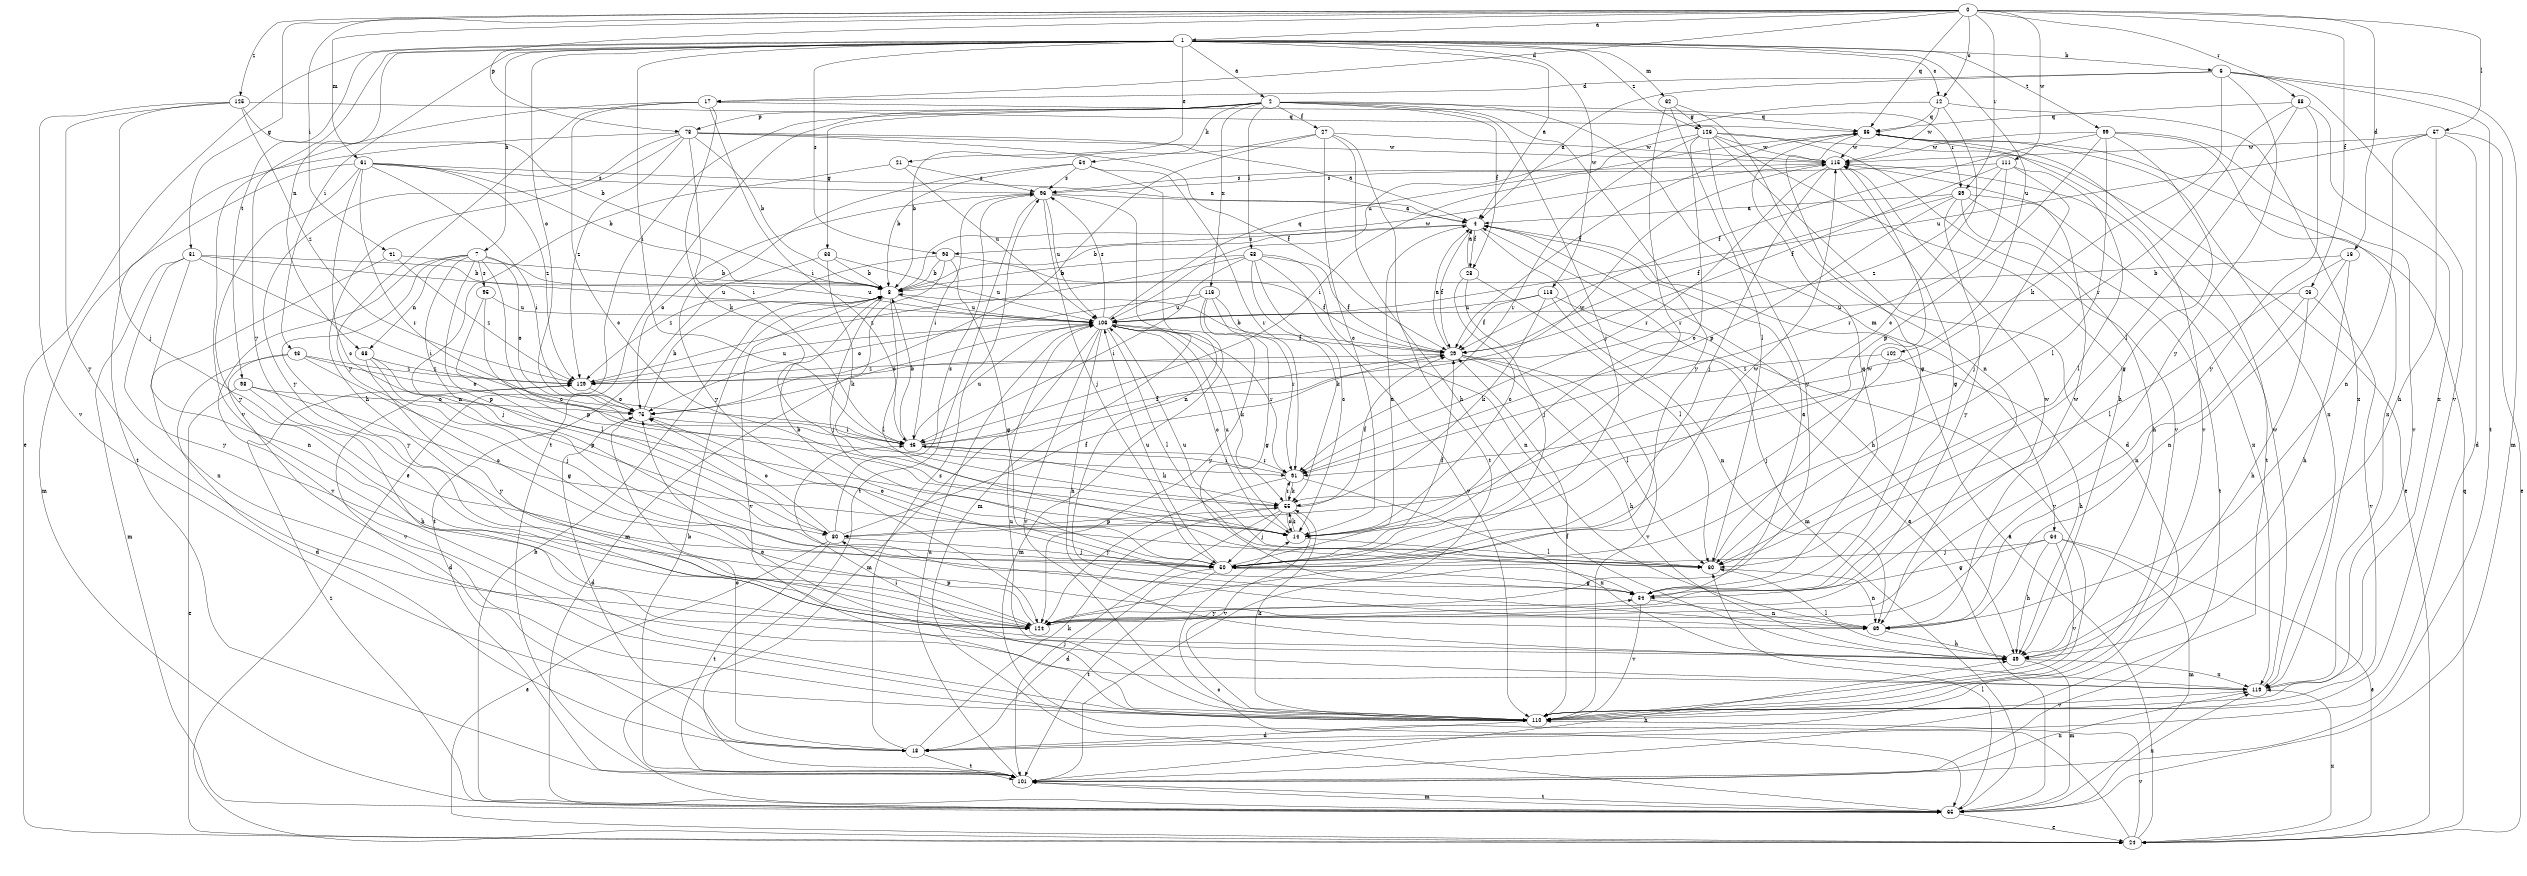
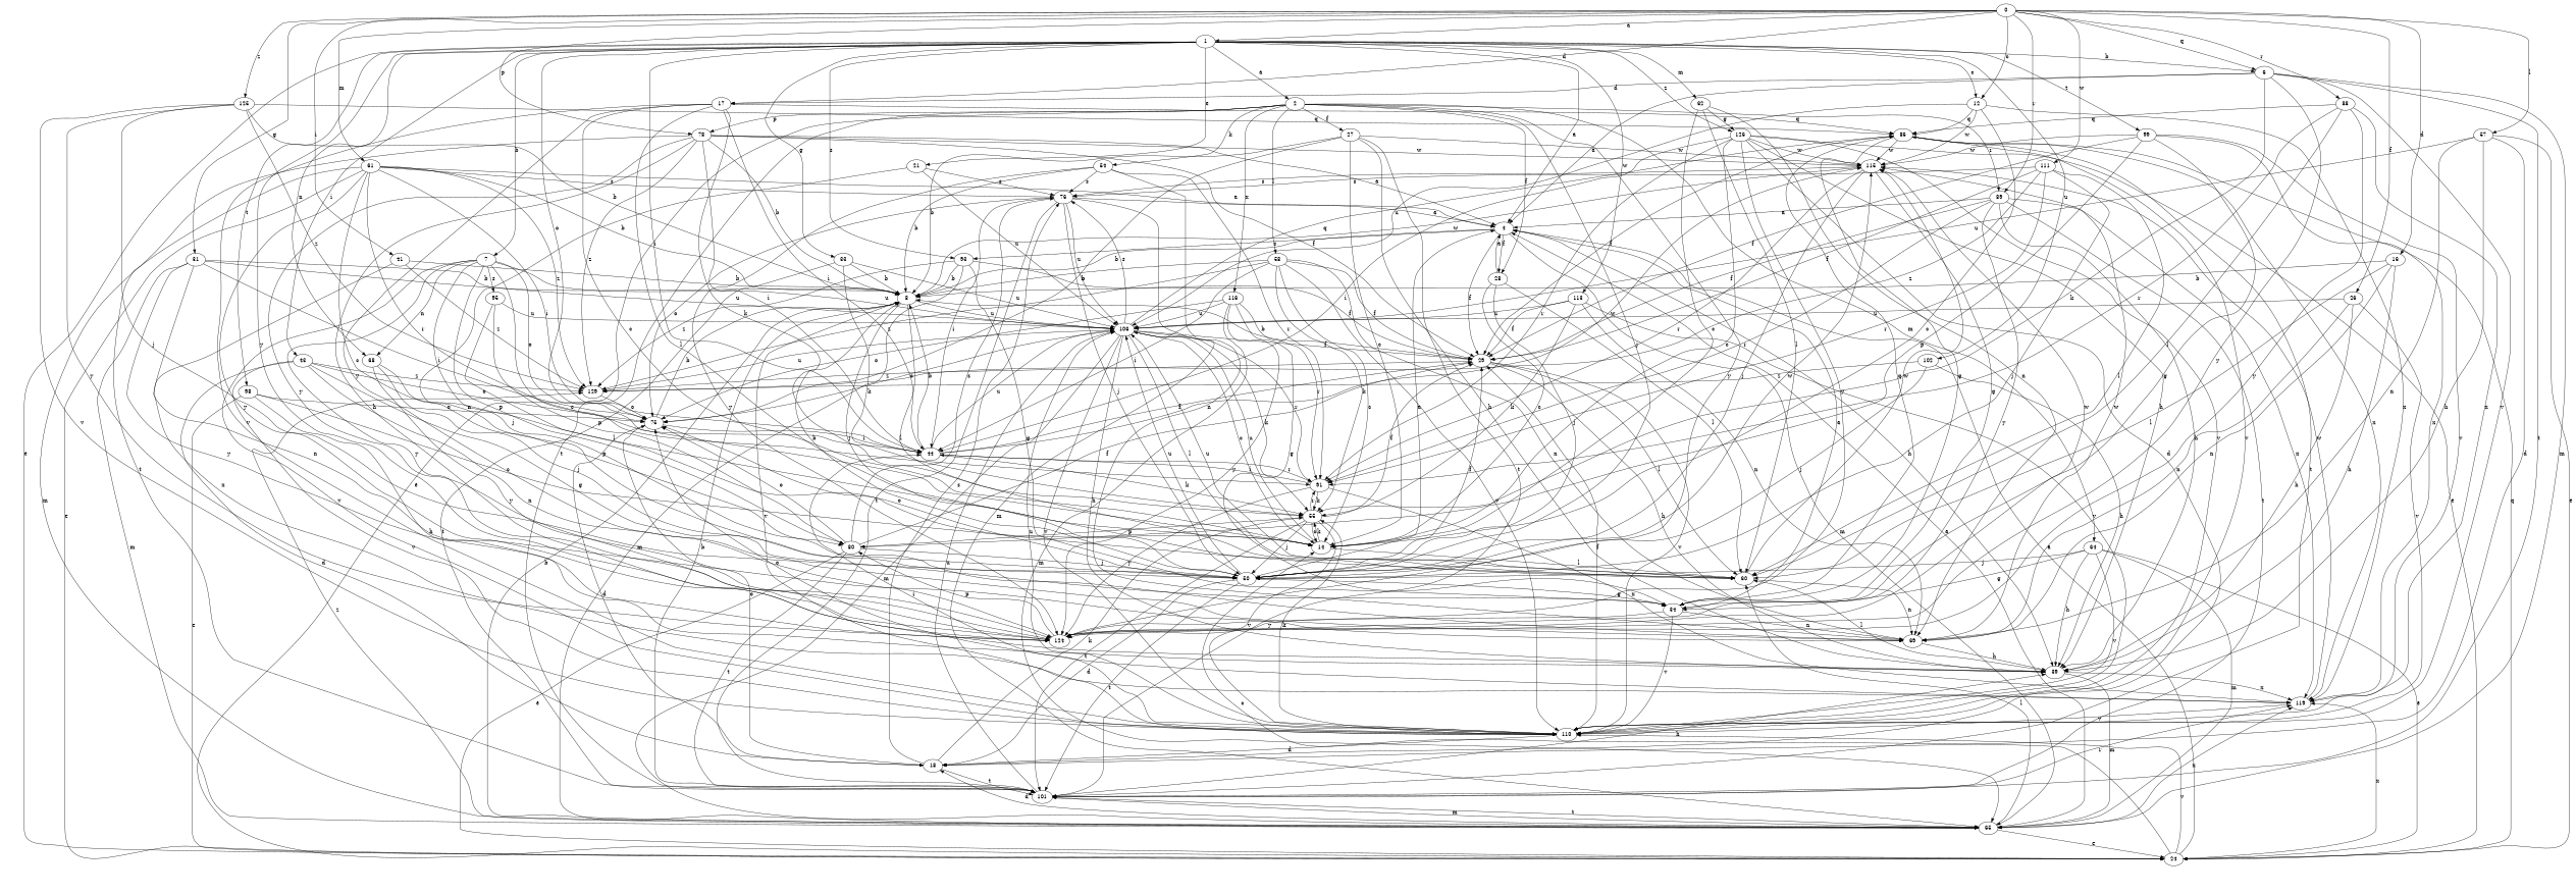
  strict digraph {
    0
    1
    12
    16
    17
    26
    31
    41
    57
    61
    78
    86
    88
    89
    111
    125
    2
    4
    6
    7
    21
    24
    43
-   44 [label=46]
+   44
    62
    68
    75
    93
    98
    99
    102
    113
    124
    126
    14
    106
    115
    119
    8
    39
    60
    69
    55
    110
    65
    129
    18
-   96
+   96 [label=76]
    91
    101
    29
    34
    50
    27
    28
    33
    54
    58
    64
    116
    80
    95
    0 -> 1 [label=a]
    0 -> 12 [label=c]
    0 -> 16 [label=d]
    0 -> 17 [label=d]
    0 -> 26 [label=f]
    0 -> 31 [label=g]
    0 -> 41 [label=i]
    0 -> 57 [label=l]
    0 -> 61 [label=m]
    0 -> 78 [label=p]
-   0 -> 86 [label=q]
+   0 -> 6 [label=q]
    0 -> 88 [label=r]
    0 -> 89 [label=r]
    0 -> 111 [label=w]
    0 -> 125 [label=z]
    1 -> 12 [label=c]
    1 -> 2 [label=a]
    1 -> 4 [label=a]
    1 -> 6 [label=b]
    1 -> 7 [label=b]
    1 -> 21 [label=e]
    1 -> 24 [label=e]
    1 -> 43 [label=i]
    1 -> 44 [label=i]
    1 -> 62 [label=m]
    1 -> 68 [label=n]
    1 -> 75 [label=o]
    1 -> 93 [label=s]
    1 -> 98 [label=t]
    1 -> 99 [label=t]
    1 -> 102 [label=u]
    1 -> 113 [label=w]
    1 -> 124 [label=y]
    1 -> 126 [label=z]
    12 -> 86 [label=q]
    12 -> 14 [label=c]
    12 -> 106 [label=u]
    12 -> 115 [label=w]
    12 -> 119 [label=x]
    16 -> 8 [label=b]
    16 -> 39 [label=h]
    16 -> 60 [label=l]
    16 -> 69 [label=n]
    17 -> 86 [label=q]
    17 -> 44 [label=i]
    17 -> 124 [label=y]
    17 -> 14 [label=c]
    17 -> 55 [label=k]
    17 -> 110 [label=v]
    26 -> 106 [label=u]
    26 -> 39 [label=h]
    26 -> 69 [label=n]
    26 -> 110 [label=v]
    31 -> 44 [label=i]
    31 -> 124 [label=y]
    31 -> 106 [label=u]
    31 -> 8 [label=b]
    31 -> 69 [label=n]
    31 -> 65 [label=m]
    41 -> 119 [label=x]
    41 -> 8 [label=b]
    41 -> 129 [label=z]
    57 -> 24 [label=e]
    57 -> 106 [label=u]
-   57 -> 115 [label=w]
    57 -> 39 [label=h]
    57 -> 69 [label=n]
    57 -> 18 [label=d]
    61 -> 4 [label=a]
+   61 -> 24 [label=e]
    61 -> 44 [label=i]
    61 -> 124 [label=y]
    61 -> 14 [label=c]
    61 -> 8 [label=b]
    61 -> 65 [label=m]
    61 -> 129 [label=z]
    61 -> 96 [label=s]
    61 -> 91 [label=r]
    78 -> 4 [label=a]
    78 -> 44 [label=i]
    78 -> 124 [label=y]
    78 -> 115 [label=w]
    78 -> 8 [label=b]
    78 -> 39 [label=h]
    78 -> 129 [label=z]
    78 -> 101 [label=t]
    78 -> 29 [label=f]
    86 -> 115 [label=w]
    86 -> 119 [label=x]
    86 -> 110 [label=v]
    86 -> 101 [label=t]
    86 -> 29 [label=f]
    86 -> 34 [label=g]
    88 -> 86 [label=q]
    88 -> 124 [label=y]
    88 -> 119 [label=x]
    88 -> 60 [label=l]
    88 -> 91 [label=r]
    89 -> 4 [label=a]
    89 -> 124 [label=y]
    89 -> 119 [label=x]
    89 -> 39 [label=h]
-   89 -> 91 [label=p]
+   89 -> 91 [label=r]
    89 -> 101 [label=t]
    89 -> 29 [label=f]
    111 -> 60 [label=l]
    111 -> 129 [label=z]
    111 -> 96 [label=s]
    111 -> 91 [label=r]
    111 -> 29 [label=f]
    111 -> 50 [label=j]
    125 -> 86 [label=q]
    125 -> 124 [label=y]
    125 -> 8 [label=b]
    125 -> 110 [label=v]
    125 -> 129 [label=z]
    125 -> 50 [label=j]
    2 -> 78 [label=p]
    2 -> 89 [label=r]
    2 -> 24 [label=e]
    2 -> 124 [label=y]
    2 -> 101 [label=t]
    2 -> 50 [label=j]
    2 -> 27 [label=f]
    2 -> 28 [label=f]
-   2 -> 33 [label=g]
+   1 -> 33 [label=g]
    2 -> 54 [label=k]
    2 -> 58 [label=l]
    2 -> 64 [label=m]
    2 -> 116 [label=x]
    4 -> 93 [label=s]
    4 -> 8 [label=b]
    4 -> 39 [label=h]
    4 -> 65 [label=m]
    4 -> 29 [label=f]
    4 -> 28 [label=f]
    6 -> 17 [label=d]
    6 -> 4 [label=a]
    6 -> 124 [label=y]
    6 -> 55 [label=k]
    6 -> 110 [label=v]
    6 -> 65 [label=m]
    6 -> 101 [label=t]
    7 -> 68 [label=n]
    7 -> 75 [label=o]
    7 -> 124 [label=y]
    7 -> 14 [label=c]
    7 -> 106 [label=u]
    7 -> 110 [label=v]
    7 -> 50 [label=j]
    7 -> 80 [label=p]
    7 -> 95 [label=s]
    21 -> 106 [label=u]
    21 -> 69 [label=n]
    21 -> 96 [label=s]
    24 -> 86 [label=q]
    24 -> 4 [label=a]
    24 -> 14 [label=c]
    24 -> 119 [label=x]
    24 -> 110 [label=v]
    43 -> 75 [label=o]
+   43 -> 69 [label=n]
    43 -> 110 [label=v]
    43 -> 129 [label=z]
    43 -> 18 [label=d]
    43 -> 34 [label=g]
    44 -> 106 [label=u]
    44 -> 115 [label=w]
    44 -> 8 [label=b]
    44 -> 55 [label=k]
    44 -> 91 [label=r]
    44 -> 29 [label=f]
    62 -> 126 [label=g]
-   62 -> 14 [label=r]
+   62 -> 14 [label=c]
    62 -> 60 [label=l]
    62 -> 69 [label=n]
    68 -> 124 [label=y]
-   68 -> 129 [label=z]
    68 -> 50 [label=j]
    68 -> 80 [label=p]
    75 -> 44 [label=i]
    75 -> 8 [label=b]
    75 -> 18 [label=d]
    93 -> 8 [label=b]
    93 -> 65 [label=m]
    93 -> 129 [label=z]
    93 -> 29 [label=f]
    93 -> 34 [label=g]
    98 -> 24 [label=e]
    98 -> 75 [label=o]
    98 -> 14 [label=c]
    98 -> 39 [label=h]
    99 -> 115 [label=w]
    99 -> 119 [label=x]
-   99 -> 60 [label=l]
+   17 -> 60 [label=l]
    99 -> 110 [label=v]
    99 -> 29 [label=f]
    99 -> 34 [label=g]
    99 -> 80 [label=p]
    102 -> 39 [label=h]
    102 -> 129 [label=z]
    102 -> 50 [label=j]
    113 -> 106 [label=u]
    113 -> 69 [label=n]
    113 -> 55 [label=k]
    113 -> 110 [label=v]
    113 -> 29 [label=f]
    124 -> 115 [label=w]
    124 -> 80 [label=p]
    126 -> 24 [label=e]
    126 -> 44 [label=i]
    126 -> 124 [label=y]
    126 -> 14 [label=c]
    126 -> 115 [label=w]
    126 -> 39 [label=h]
    126 -> 110 [label=v]
    126 -> 18 [label=d]
    126 -> 91 [label=r]
    14 -> 106 [label=u]
    14 -> 60 [label=l]
    14 -> 55 [label=k]
    106 -> 86 [label=q]
    106 -> 75 [label=o]
    106 -> 14 [label=c]
    106 -> 39 [label=h]
    106 -> 60 [label=l]
    106 -> 55 [label=k]
    106 -> 110 [label=v]
    106 -> 65 [label=m]
    106 -> 96 [label=s]
    106 -> 91 [label=r]
    106 -> 29 [label=f]
    115 -> 96 [label=s]
    115 -> 91 [label=r]
    115 -> 34 [label=g]
    115 -> 50 [label=j]
    119 -> 75 [label=o]
    119 -> 115 [label=w]
    119 -> 110 [label=v]
    8 -> 106 [label=u]
    8 -> 115 [label=w]
    8 -> 60 [label=l]
    8 -> 110 [label=v]
    8 -> 50 [label=j]
    39 -> 119 [label=x]
    39 -> 60 [label=l]
    39 -> 65 [label=m]
    60 -> 106 [label=u]
    60 -> 115 [label=w]
    60 -> 69 [label=n]
    69 -> 115 [label=w]
    69 -> 39 [label=h]
    55 -> 14 [label=c]
    55 -> 110 [label=v]
    55 -> 91 [label=r]
-   55 -> 101 [label=j]
+   55 -> 101 [label=t]
    55 -> 29 [label=f]
    55 -> 50 [label=j]
    55 -> 80 [label=p]
    110 -> 44 [label=i]
    110 -> 106 [label=u]
    110 -> 55 [label=k]
    110 -> 18 [label=d]
    110 -> 29 [label=f]
    65 -> 4 [label=a]
    65 -> 24 [label=e]
    65 -> 119 [label=x]
    65 -> 8 [label=b]
    65 -> 60 [label=l]
    65 -> 129 [label=z]
-   129 -> 18 [label=d]
+   65 -> 18 [label=d]
    65 -> 101 [label=t]
    129 -> 75 [label=o]
    129 -> 106 [label=u]
    18 -> 75 [label=o]
    18 -> 55 [label=k]
    18 -> 96 [label=s]
    18 -> 101 [label=t]
    96 -> 4 [label=a]
    96 -> 44 [label=i]
    96 -> 75 [label=o]
    96 -> 106 [label=u]
    96 -> 65 [label=m]
    96 -> 101 [label=t]
    96 -> 50 [label=j]
    91 -> 44 [label=i]
    91 -> 124 [label=y]
    91 -> 119 [label=x]
    91 -> 55 [label=k]
    101 -> 106 [label=u]
-   101 -> 119 [label=x]
+   101 -> 119 [label=r]
    101 -> 8 [label=b]
    101 -> 39 [label=h]
    101 -> 65 [label=m]
-   29 -> 4 [label=a]
    29 -> 8 [label=b]
    29 -> 39 [label=h]
    29 -> 60 [label=l]
    29 -> 110 [label=v]
    29 -> 129 [label=z]
    34 -> 86 [label=q]
    34 -> 4 [label=a]
-   124 -> 34 [label=y]
+   34 -> 124 [label=y]
    34 -> 69 [label=n]
    34 -> 110 [label=v]
    50 -> 4 [label=a]
    50 -> 75 [label=o]
    50 -> 106 [label=u]
    50 -> 115 [label=w]
    50 -> 8 [label=b]
    50 -> 18 [label=d]
    50 -> 101 [label=t]
    50 -> 29 [label=f]
    50 -> 34 [label=g]
    27 -> 75 [label=o]
    27 -> 14 [label=c]
    27 -> 115 [label=w]
    27 -> 8 [label=b]
    27 -> 39 [label=h]
    27 -> 101 [label=t]
    28 -> 4 [label=a]
    28 -> 14 [label=c]
    28 -> 60 [label=l]
    28 -> 50 [label=j]
    33 -> 106 [label=u]
    33 -> 8 [label=b]
    33 -> 55 [label=k]
    33 -> 101 [label=t]
    54 -> 124 [label=y]
    54 -> 8 [label=b]
    54 -> 69 [label=n]
    54 -> 96 [label=s]
    54 -> 91 [label=r]
    58 -> 44 [label=i]
    58 -> 14 [label=c]
    58 -> 8 [label=b]
    58 -> 69 [label=n]
    58 -> 55 [label=k]
    58 -> 110 [label=v]
    58 -> 129 [label=z]
    58 -> 29 [label=f]
    64 -> 24 [label=e]
    64 -> 39 [label=h]
    64 -> 110 [label=v]
    64 -> 65 [label=m]
    64 -> 34 [label=g]
    64 -> 50 [label=j]
    116 -> 75 [label=o]
    116 -> 124 [label=y]
    116 -> 106 [label=u]
    116 -> 65 [label=m]
    116 -> 91 [label=r]
    116 -> 34 [label=g]
    80 -> 24 [label=e]
    80 -> 75 [label=o]
    80 -> 96 [label=s]
    80 -> 101 [label=t]
    80 -> 29 [label=f]
    80 -> 50 [label=j]
    95 -> 106 [label=u]
    95 -> 60 [label=l]
    95 -> 80 [label=p]
  }
